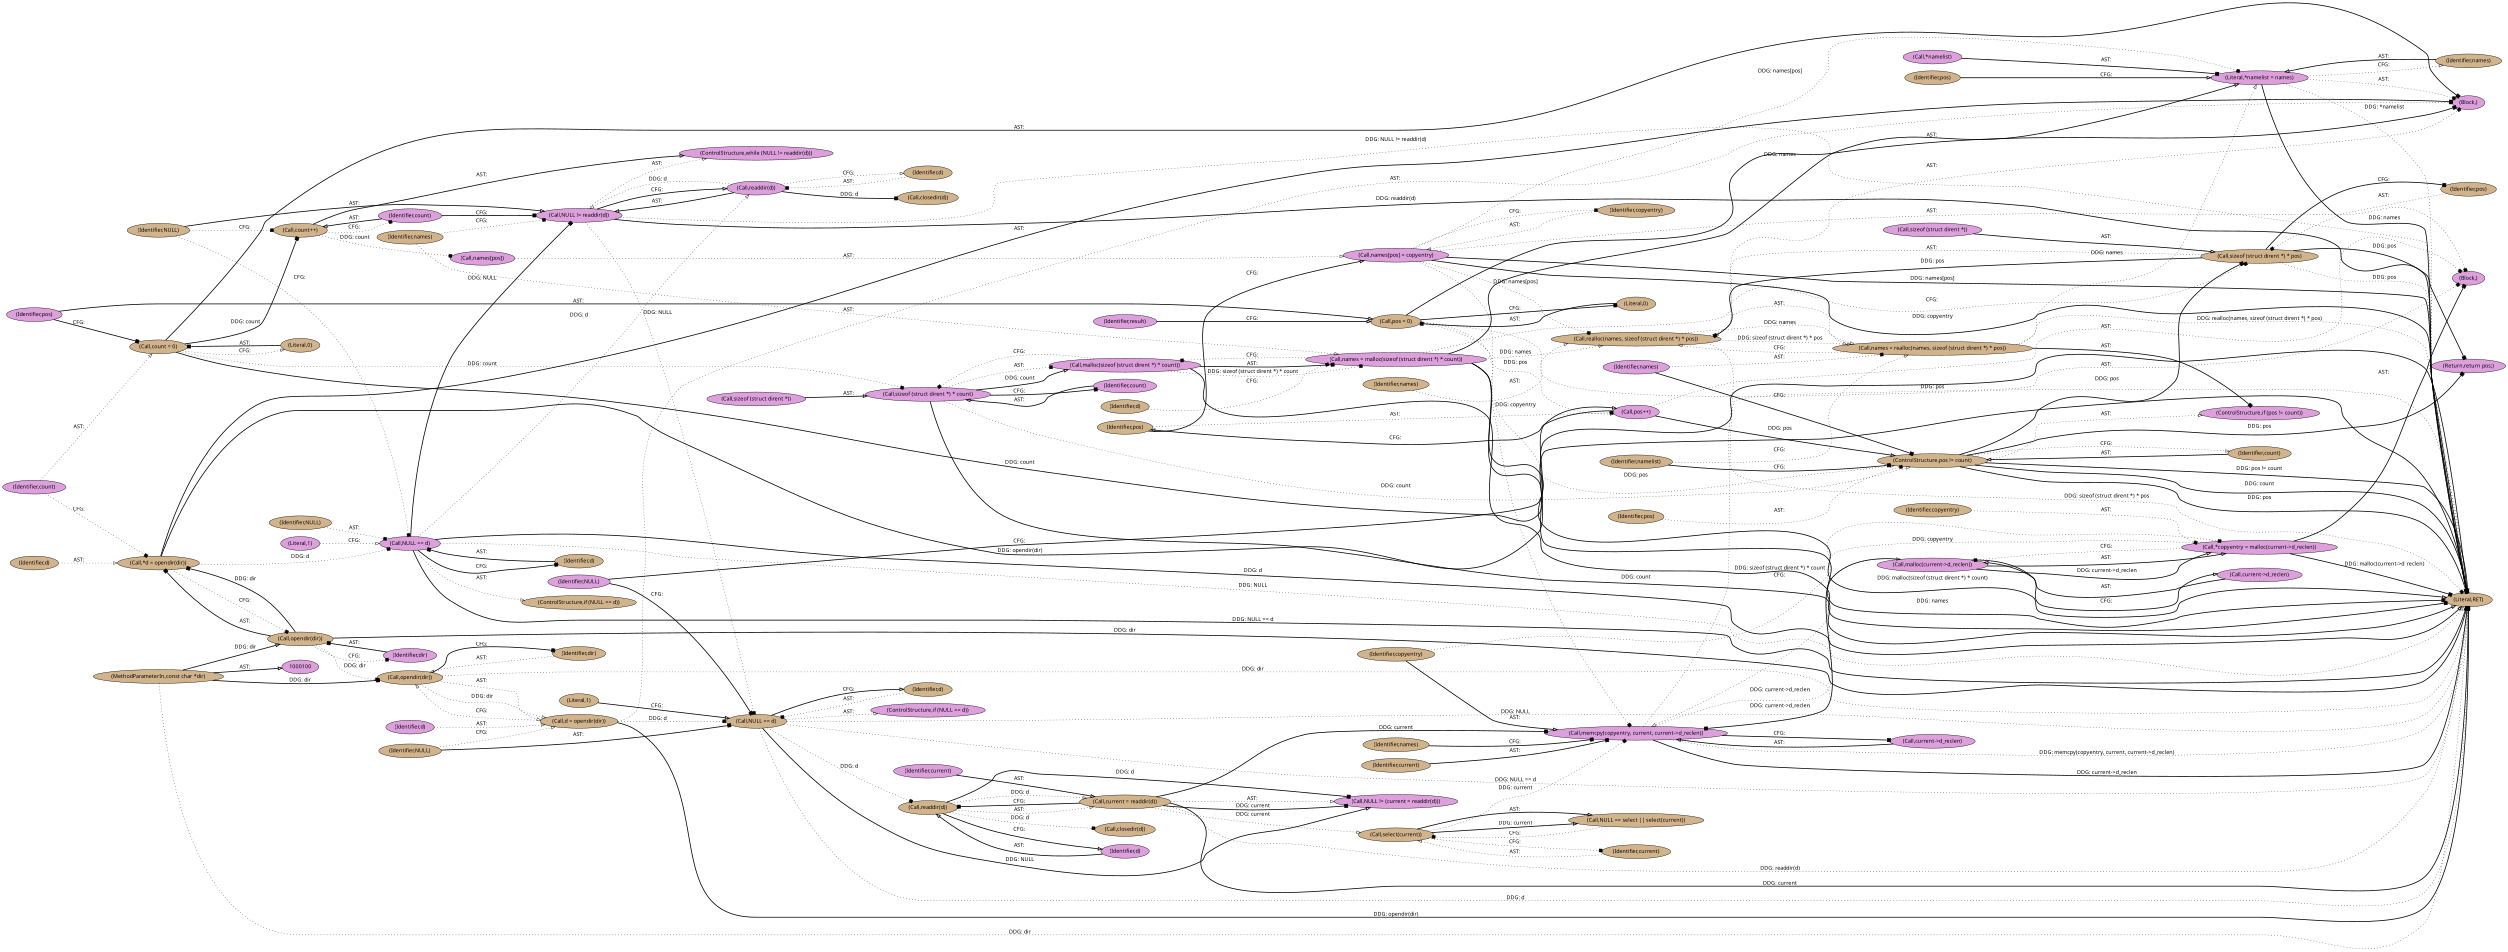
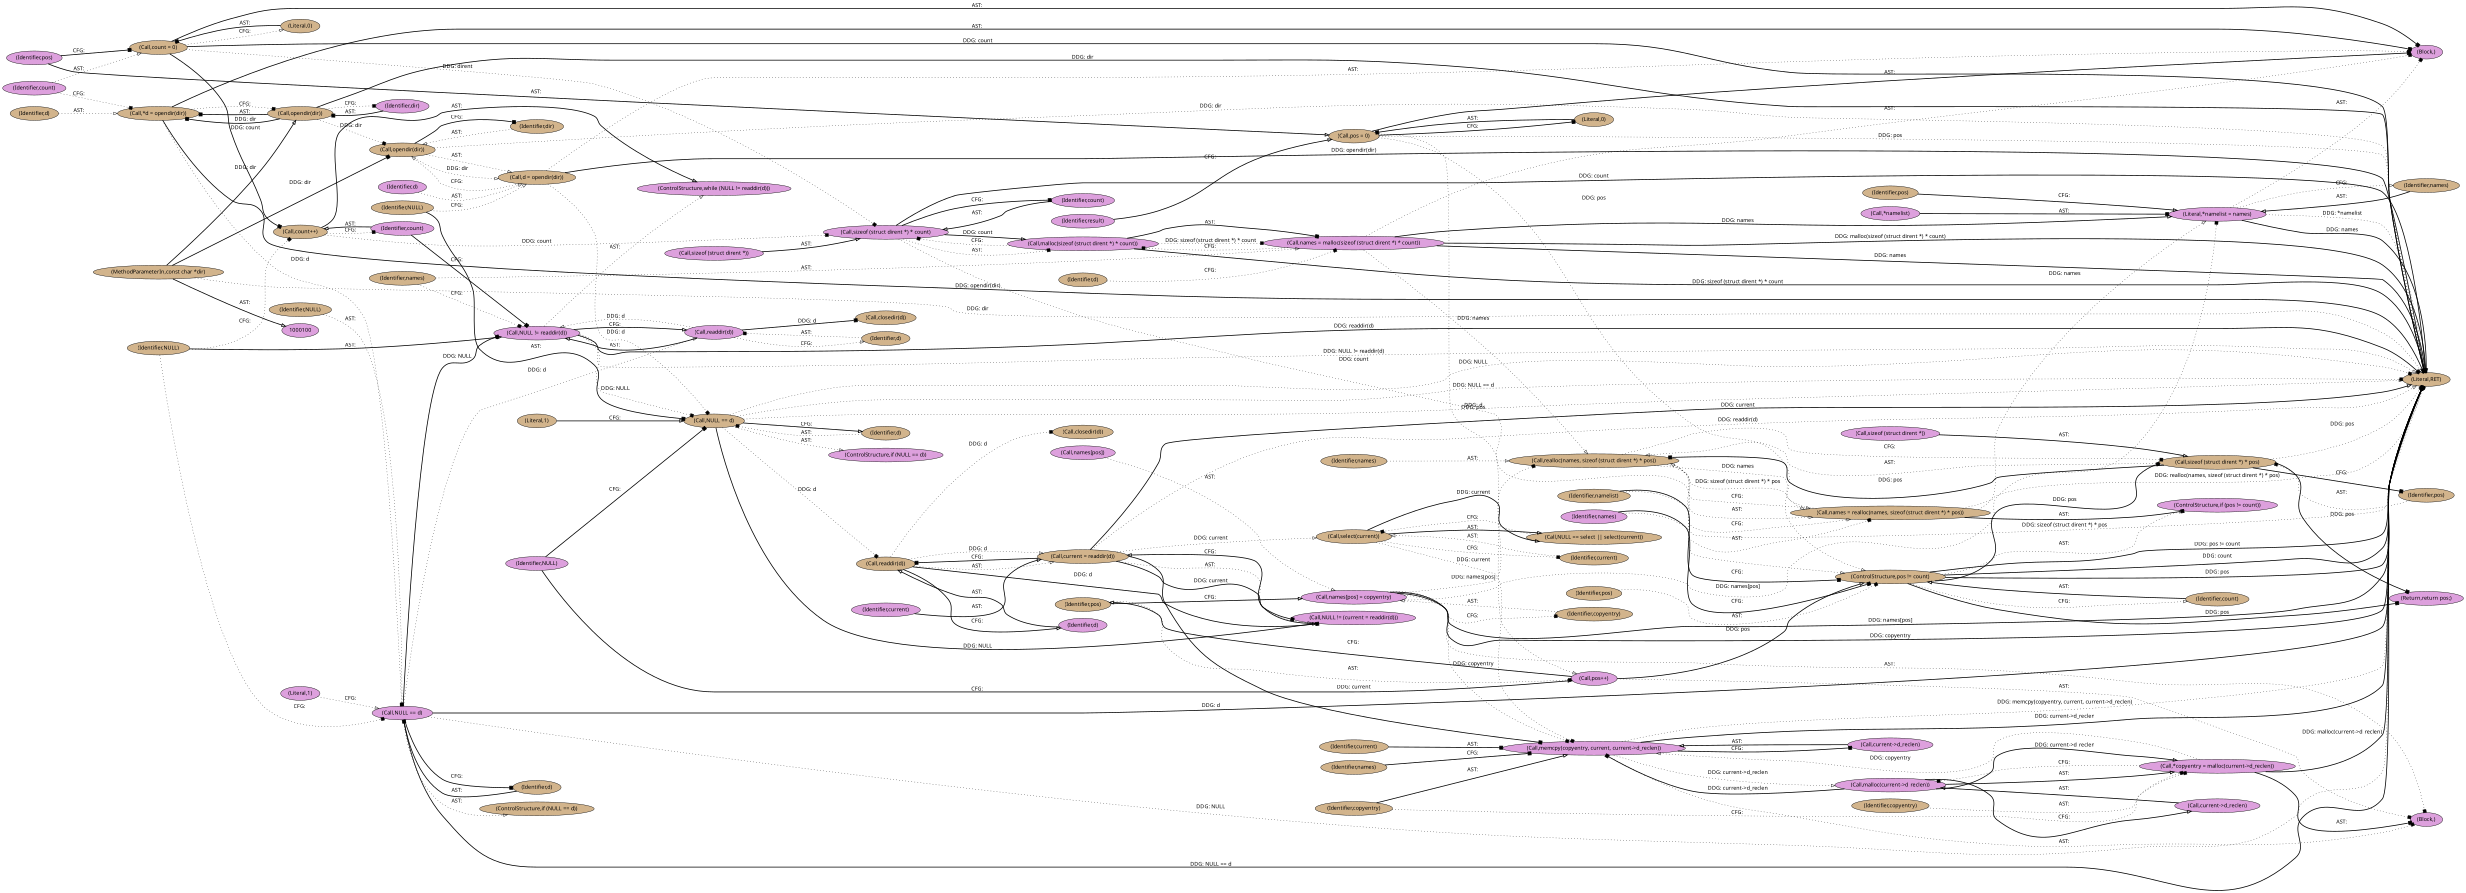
  digraph {
    fontname="Noto Sans"
    rankdir=LR
    node [fillcolor=tan fontname="Noto Sans" style=filled]
    edge [arrowhead=box fontname="Noto Sans" style=dotted]
    n1 [label="(Call,realloc(names, sizeof (struct dirent *) * pos))"]
    n2 [label="(Call,sizeof (struct dirent *) * pos)"]
    n3 [label="(Call,names = realloc(names, sizeof (struct dirent *) * pos))"]
    n4 [label="(Literal,RET)"]
    n5 [label="(Identifier,pos)"]
    n6 [fillcolor=plum label="(Return,return pos;)"]
    n7 [fillcolor=plum label="(Literal,*namelist = names)"]
    n8 [fillcolor=plum label="(ControlStructure,if (pos != count))"]
    n9 [fillcolor=plum label="(Call,names[pos] = copyentry)"]
    n10 [label="(Identifier,copyentry)"]
    n11 [fillcolor=plum label="(Block,)"]
    n12 [fillcolor=plum label="(Call,memcpy(copyentry, current, current->d_reclen))"]
    n13 [fillcolor=plum label="(Block,)"]
    n14 [label="(Identifier,names)"]
    n15 [fillcolor=plum label="(Call,malloc(current->d_reclen))"]
    n16 [fillcolor=plum label="(Call,current->d_reclen)"]
    n17 [fillcolor=plum label="(Call,*copyentry = malloc(current->d_reclen))"]
    n18 [fillcolor=plum label="(Call,current->d_reclen)"]
    n19 [label="(Call,current = readdir(d))"]
    n20 [label="(Call,readdir(d))"]
    n21 [label="(Call,select(current))"]
    n22 [fillcolor=plum label="(Call,NULL != (current = readdir(d)))"]
    n23 [fillcolor=plum label="(Identifier,d)"]
    n24 [label="(Call,closedir(d))"]
    n25 [label="(Call,NULL == select || select(current))"]
    n26 [label="(Identifier,current)"]
    n27 [label="(Call,NULL == d)"]
    n28 [label="(Identifier,d)"]
    n29 [fillcolor=plum label="(ControlStructure,if (NULL == d))"]
    n30 [fillcolor=plum label="(Call,NULL != readdir(d))"]
    n31 [fillcolor=plum label="(Call,readdir(d))"]
    n32 [fillcolor=plum label="(ControlStructure,while (NULL != readdir(d)))"]
    n33 [label="(Identifier,d)"]
    n34 [label="(Call,closedir(d))"]
    n35 [fillcolor=plum label="(Call,NULL == d)"]
    n36 [label="(Identifier,d)"]
    n37 [label="(ControlStructure,if (NULL == d))"]
    n38 [label="(Call,*d = opendir(dir))"]
    n39 [label="(Call,opendir(dir))"]
    n40 [label="(Call,opendir(dir))"]
    n41 [fillcolor=plum label="(Identifier,dir)"]
    n42 [label="(Call,d = opendir(dir))"]
    n43 [label="(Identifier,dir)"]
    n44 [label="(MethodParameterIn,const char *dir)"]
    1000100 [fillcolor=plum]
    n46 [fillcolor=plum label="(Call,names = malloc(sizeof (struct dirent *) * count))"]
    n47 [fillcolor=plum label="(Call,malloc(sizeof (struct dirent *) * count))"]
    n48 [fillcolor=plum label="(Call,sizeof (struct dirent *) * count)"]
    n49 [label="(ControlStructure,pos != count)"]
    n50 [fillcolor=plum label="(Identifier,count)"]
    n51 [label="(Identifier,count)"]
    n52 [label="(Call,count++)"]
    n53 [fillcolor=plum label="(Identifier,count)"]
    n54 [label="(Call,count = 0)"]
    n55 [label="(Literal,0)"]
    n56 [fillcolor=plum label="(Call,pos++)"]
    n57 [label="(Identifier,pos)"]
    n58 [label="(Call,pos = 0)"]
    n59 [label="(Literal,0)"]
    n60 [fillcolor=plum label="(Identifier,result)"]
    n61 [fillcolor=plum label="(Call,*namelist)"]
    n62 [label="(Literal,1)"]
    n63 [label="(Identifier,names)"]
    n64 [label="(Identifier,names)"]
    n65 [fillcolor=plum label="(Identifier,d)"]
    n66 [fillcolor=plum label="(Identifier,NULL)"]
    n67 [label="(Identifier,current)"]
    n68 [fillcolor=plum label="(Call,sizeof (struct dirent *))"]
    n69 [label="(Identifier,copyentry)"]
    n70 [label="(Identifier,names)"]
    n71 [fillcolor=plum label="(Call,names[pos])"]
    n72 [label="(Identifier,pos)"]
    n73 [label="(Identifier,NULL)"]
    n74 [label="(Identifier,pos)"]
    n75 [fillcolor=plum label="(Identifier,pos)"]
    n76 [label="(Identifier,d)"]
    n77 [label="(Identifier,d)"]
    n78 [fillcolor=plum label="(Literal,1)"]
    n79 [label="(Identifier,NULL)"]
    n80 [fillcolor=plum label="(Call,sizeof (struct dirent *))"]
    n81 [fillcolor=plum label="(Identifier,current)"]
    n82 [fillcolor=plum label="(Identifier,names)"]
    n83 [label="(Identifier,NULL)"]
    n84 [label="(Identifier,namelist)"]
    n85 [fillcolor=plum label="(Identifier,count)"]
    n86 [label="(Identifier,copyentry)"]
    n1 -> n2 [label="CFG: "]
    n1 -> n3 [arrowhead=onormal label="AST: "]
    n1 -> n3 [arrowhead=onormal label="DDG: names"]
    n1 -> n3 [arrowhead=onormal label="DDG: sizeof (struct dirent *) * pos"]
    n1 -> n4 [label="DDG: sizeof (struct dirent *) * pos"]
    n2 -> n1 [arrowhead=onormal label="AST: "]
    n2 -> n1 [label="DDG: pos" style=bold]
    n2 -> n4 [label="DDG: pos"]
    n2 -> n5 [label="CFG: " style=bold]
    n2 -> n6 [label="DDG: pos" style=bold]
    n3 -> n1 [arrowhead=onormal label="CFG: "]
    n3 -> n4 [label="DDG: realloc(names, sizeof (struct dirent *) * pos)"]
    n3 -> n7 [arrowhead=onormal label="DDG: names"]
    n3 -> n8 [label="AST: " style=bold]
    n5 -> n2 [label="AST: "]
    n7 -> n4 [arrowhead=onormal label="DDG: *namelist"]
    n7 -> n4 [arrowhead=onormal label="DDG: names" style=bold]
    n7 -> n13 [label="AST: "]
    n7 -> n14 [arrowhead=onormal label="CFG: "]
    n9 -> n1 [label="DDG: names[pos]"]
    n9 -> n4 [label="DDG: names[pos]" style=bold]
    n9 -> n4 [label="DDG: copyentry" style=bold]
    n9 -> n7 [label="DDG: names[pos]"]
    n9 -> n10 [label="CFG: "]
    n9 -> n11 [label="AST: "]
    n9 -> n12 [label="DDG: copyentry"]
    n10 -> n9 [arrowhead=onormal label="AST: "]
    n12 -> n4 [label="DDG: current->d_reclen" style=bold]
    n12 -> n4 [label="DDG: memcpy(copyentry, current, current->d_reclen)"]
    n12 -> n11 [label="AST: "]
    n12 -> n15 [arrowhead=onormal label="DDG: current->d_reclen"]
    n12 -> n16 [label="CFG: " style=bold]
    n14 -> n7 [arrowhead=onormal label="AST: " style=bold]
    n15 -> n12 [label="DDG: current->d_reclen" style=bold]
    n15 -> n17 [arrowhead=onormal label="AST: " style=bold]
    n15 -> n17 [arrowhead=onormal label="DDG: current->d_reclen" style=bold]
    n15 -> n18 [arrowhead=onormal label="CFG: " style=bold]
    n16 -> n12 [arrowhead=onormal label="AST: " style=bold]
    n17 -> n4 [label="DDG: malloc(current->d_reclen)" style=bold]
    n17 -> n11 [label="AST: " style=bold]
    n17 -> n12 [arrowhead=onormal label="DDG: copyentry"]
    n17 -> n15 [label="CFG: "]
    n18 -> n15 [arrowhead=onormal label="AST: " style=bold]
    n19 -> n4 [arrowhead=onormal label="DDG: current" style=bold]
    n19 -> n4 [arrowhead=onormal label="DDG: readdir(d)"]
    n19 -> n12 [label="DDG: current" style=bold]
    n19 -> n20 [label="CFG: " style=bold]
    n19 -> n21 [arrowhead=onormal label="DDG: current"]
    n19 -> n22 [arrowhead=onormal label="AST: "]
    n19 -> n22 [label="DDG: current" style=bold]
    n20 -> n19 [arrowhead=onormal label="AST: "]
    n20 -> n19 [arrowhead=onormal label="DDG: d"]
    n20 -> n22 [label="DDG: d" style=bold]
    n20 -> n23 [arrowhead=onormal label="CFG: " style=bold]
    n20 -> n24 [label="DDG: d"]
    n21 -> n12 [label="DDG: current"]
    n21 -> n25 [arrowhead=onormal label="AST: " style=bold]
    n21 -> n25 [arrowhead=onormal label="DDG: current" style=bold]
    n21 -> n26 [label="CFG: "]
+   n22 -> n19 [arrowhead=onormal label="CFG: " style=bold]
    n23 -> n20 [arrowhead=onormal label="AST: " style=bold]
    n25 -> n21 [label="CFG: "]
    n26 -> n21 [arrowhead=onormal label="AST: "]
    n27 -> n4 [label="DDG: NULL"]
    n27 -> n4 [label="DDG: NULL == d"]
    n27 -> n4 [arrowhead=onormal label="DDG: d"]
    n27 -> n20 [label="DDG: d"]
    n27 -> n22 [arrowhead=onormal label="DDG: NULL" style=bold]
    n27 -> n28 [arrowhead=onormal label="CFG: " style=bold]
    n27 -> n29 [arrowhead=onormal label="AST: "]
    n28 -> n27 [label="AST: "]
    n30 -> n4 [arrowhead=onormal label="DDG: NULL != readdir(d)"]
    n30 -> n4 [label="DDG: readdir(d)" style=bold]
    n30 -> n27 [label="DDG: NULL"]
    n30 -> n31 [arrowhead=onormal label="CFG: " style=bold]
    n30 -> n32 [arrowhead=onormal label="AST: "]
    n31 -> n30 [arrowhead=onormal label="AST: " style=bold]
    n31 -> n30 [arrowhead=onormal label="DDG: d"]
    n31 -> n33 [arrowhead=onormal label="CFG: "]
    n31 -> n34 [label="DDG: d" style=bold]
    n33 -> n31 [label="AST: "]
    n35 -> n4 [arrowhead=onormal label="DDG: NULL == d" style=bold]
    n35 -> n4 [arrowhead=onormal label="DDG: d" style=bold]
    n35 -> n4 [arrowhead=onormal label="DDG: NULL"]
    n35 -> n30 [label="DDG: NULL" style=bold]
    n35 -> n31 [arrowhead=onormal label="DDG: d"]
    n35 -> n36 [label="CFG: " style=bold]
    n35 -> n37 [arrowhead=onormal label="AST: "]
    n36 -> n35 [label="AST: " style=bold]
    n38 -> n4 [arrowhead=onormal label="DDG: opendir(dir)" style=bold]
    n38 -> n13 [label="AST: " style=bold]
    n38 -> n35 [label="DDG: d"]
    n38 -> n39 [label="CFG: "]
    n39 -> n4 [label="DDG: dir" style=bold]
    n39 -> n38 [label="AST: " style=bold]
    n39 -> n38 [label="DDG: dir" style=bold]
    n39 -> n40 [label="DDG: dir"]
    n39 -> n41 [label="CFG: "]
    n40 -> n4 [label="DDG: dir"]
    n40 -> n42 [arrowhead=onormal label="AST: "]
    n40 -> n42 [arrowhead=onormal label="DDG: dir"]
    n40 -> n43 [label="CFG: " style=bold]
    n41 -> n39 [label="AST: " style=bold]
    n42 -> n4 [label="DDG: opendir(dir)" style=bold]
    n42 -> n13 [label="AST: "]
    n42 -> n27 [label="DDG: d"]
    n42 -> n40 [arrowhead=onormal label="CFG: "]
    n43 -> n40 [arrowhead=onormal label="AST: "]
    n44 -> n4 [arrowhead=onormal label="DDG: dir"]
    n44 -> n39 [arrowhead=onormal label="DDG: dir" style=bold]
    n44 -> n40 [label="DDG: dir" style=bold]
    n44 -> 1000100 [arrowhead=onormal label="AST: " style=bold]
    n46 -> n1 [arrowhead=onormal label="DDG: names"]
    n46 -> n4 [arrowhead=onormal label="DDG: malloc(sizeof (struct dirent *) * count)" style=bold]
    n46 -> n4 [label="DDG: names" style=bold]
    n46 -> n7 [arrowhead=onormal label="DDG: names" style=bold]
    n46 -> n13 [label="AST: "]
    n46 -> n47 [label="CFG: "]
    n47 -> n4 [label="DDG: sizeof (struct dirent *) * count" style=bold]
    n47 -> n46 [label="AST: " style=bold]
    n47 -> n46 [label="DDG: sizeof (struct dirent *) * count"]
    n47 -> n48 [label="CFG: "]
    n48 -> n4 [arrowhead=onormal label="DDG: count" style=bold]
    n48 -> n47 [label="AST: "]
    n48 -> n47 [arrowhead=onormal label="DDG: count" style=bold]
    n48 -> n49 [arrowhead=onormal label="DDG: count"]
    n48 -> n50 [label="CFG: " style=bold]
    n49 -> n2 [label="DDG: pos" style=bold]
    n49 -> n4 [arrowhead=onormal label="DDG: pos != count" style=bold]
    n49 -> n4 [label="DDG: count" style=bold]
    n49 -> n4 [arrowhead=onormal label="DDG: pos" style=bold]
    n49 -> n6 [label="DDG: pos" style=bold]
    n49 -> n8 [arrowhead=onormal label="AST: "]
    n49 -> n51 [arrowhead=onormal label="CFG: "]
    n50 -> n48 [arrowhead=onormal label="AST: " style=bold]
    n51 -> n49 [arrowhead=onormal label="AST: " style=bold]
    n52 -> n32 [arrowhead=onormal label="AST: " style=bold]
-   n52 -> n71 [label="DDG: count"]
+   n52 -> n48 [label="DDG: count"]
    n52 -> n53 [label="CFG: "]
    n53 -> n30 [label="CFG: " style=bold]
    n53 -> n52 [arrowhead=onormal label="AST: " style=bold]
    n54 -> n4 [label="DDG: count" style=bold]
    n54 -> n13 [label="AST: " style=bold]
-   n54 -> n48 [label="DDG: count"]
+   n54 -> n48 [label="DDG: dirent"]
    n54 -> n52 [label="DDG: count" style=bold]
    n54 -> n55 [arrowhead=onormal label="CFG: "]
    n55 -> n54 [label="AST: " style=bold]
    n56 -> n11 [label="AST: "]
    n56 -> n49 [arrowhead=onormal label="DDG: pos" style=bold]
    n56 -> n57 [arrowhead=onormal label="CFG: " style=bold]
    n57 -> n9 [arrowhead=onormal label="CFG: " style=bold]
    n57 -> n56 [label="AST: "]
    n58 -> n4 [arrowhead=onormal label="DDG: pos"]
    n58 -> n13 [label="AST: " style=bold]
    n58 -> n49 [arrowhead=onormal label="DDG: pos"]
    n58 -> n56 [arrowhead=onormal label="DDG: pos"]
    n58 -> n59 [label="CFG: " style=bold]
    n59 -> n58 [label="AST: " style=bold]
    n60 -> n58 [arrowhead=onormal label="CFG: " style=bold]
    n61 -> n7 [label="AST: " style=bold]
    n62 -> n27 [arrowhead=onormal label="CFG: " style=bold]
    n63 -> n30 [label="CFG: "]
    n63 -> n46 [arrowhead=onormal label="AST: "]
    n64 -> n12 [label="CFG: " style=bold]
    n65 -> n42 [arrowhead=onormal label="AST: "]
    n66 -> n27 [label="CFG: " style=bold]
    n66 -> n56 [arrowhead=onormal label="CFG: " style=bold]
    n67 -> n12 [label="AST: " style=bold]
    n68 -> n48 [arrowhead=onormal label="AST: " style=bold]
    n69 -> n17 [label="AST: "]
    n70 -> n1 [arrowhead=onormal label="AST: "]
    n71 -> n9 [arrowhead=onormal label="AST: "]
    n72 -> n7 [arrowhead=onormal label="CFG: " style=bold]
    n73 -> n35 [label="AST: "]
    n74 -> n49 [label="AST: "]
    n75 -> n54 [label="CFG: " style=bold]
    n75 -> n58 [arrowhead=onormal label="AST: " style=bold]
    n76 -> n38 [arrowhead=onormal label="AST: "]
    n77 -> n46 [label="CFG: "]
    n78 -> n35 [arrowhead=onormal label="CFG: "]
    n79 -> n30 [arrowhead=onormal label="AST: " style=bold]
    n79 -> n35 [label="CFG: "]
    n79 -> n52 [label="CFG: "]
    n80 -> n2 [arrowhead=onormal label="AST: " style=bold]
    n81 -> n19 [arrowhead=onormal label="AST: " style=bold]
    n82 -> n3 [label="AST: "]
    n82 -> n49 [label="CFG: " style=bold]
    n83 -> n27 [label="AST: " style=bold]
    n83 -> n42 [arrowhead=onormal label="CFG: "]
    n84 -> n3 [arrowhead=onormal label="CFG: "]
    n84 -> n49 [label="CFG: " style=bold]
    n85 -> n38 [label="CFG: "]
    n85 -> n54 [arrowhead=onormal label="AST: "]
    n86 -> n12 [arrowhead=onormal label="AST: " style=bold]
    n86 -> n17 [label="CFG: "]
  }
